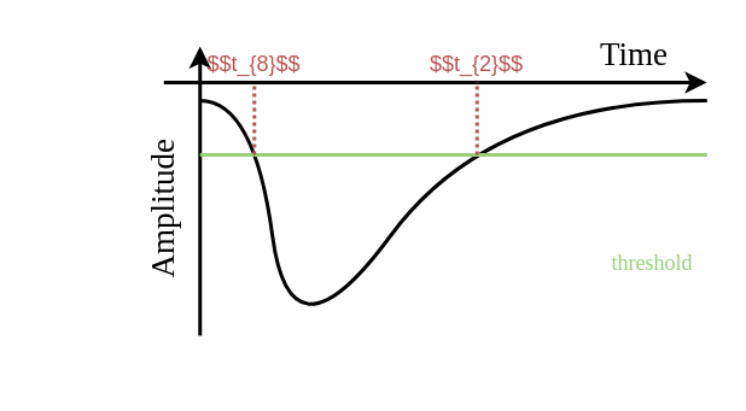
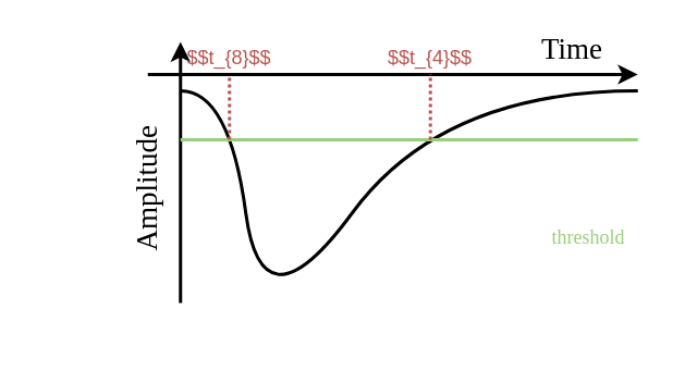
  <mxCell id="0" />
  <mxCell id="1" parent="0" />
  <mxCell id="2" value="" style="endArrow=classic;html=1;strokeWidth=2;strokeColor=#000000;" parent="1" edge="1"><mxGeometry width="50" height="50" relative="1" as="geometry"><mxPoint x="110" y="185" as="sourcePoint" /><mxPoint x="110" y="25" as="targetPoint" /></mxGeometry></mxCell>
  <mxCell id="3" value="" style="endArrow=classic;html=1;strokeWidth=2;strokeColor=#000000;" parent="1" edge="1"><mxGeometry width="50" height="50" relative="1" as="geometry"><mxPoint x="90" y="45" as="sourcePoint" /><mxPoint x="390" y="45" as="targetPoint" /></mxGeometry></mxCell>
  <mxCell id="4" value="&lt;font style=&quot;font-size: 18px&quot; face=&quot;lmodern&quot;&gt;Amplitude&lt;/font&gt;" style="text;html=1;strokeColor=none;fillColor=none;align=center;verticalAlign=middle;whiteSpace=wrap;rounded=0;rotation=-90;" parent="1" vertex="1"><mxGeometry x="20.08" y="104.94" width="139.86" height="20" as="geometry" /></mxCell>
  <mxCell id="5" value="&lt;font style=&quot;font-size: 18px&quot; face=&quot;lmodern&quot;&gt;Time&lt;br&gt;&lt;/font&gt;" style="text;html=1;strokeColor=none;fillColor=none;align=center;verticalAlign=middle;whiteSpace=wrap;rounded=0;" parent="1" vertex="1"><mxGeometry x="320" y="20" width="60" height="20" as="geometry" /></mxCell>
  <mxCell id="6" value="" style="curved=1;endArrow=none;html=1;endFill=0;strokeWidth=2;" edge="1" parent="1"><mxGeometry width="50" height="50" relative="1" as="geometry"><mxPoint x="110" y="55" as="sourcePoint" /><mxPoint x="390" y="55" as="targetPoint" /><Array as="points"><mxPoint x="140" y="55" /><mxPoint x="160" y="205" /><mxPoint x="270" y="55" /></Array></mxGeometry></mxCell>
  <mxCell id="7" value="" style="endArrow=none;html=1;strokeColor=#97D077;strokeWidth=2;" edge="1" parent="1"><mxGeometry width="50" height="50" relative="1" as="geometry"><mxPoint x="110" y="85" as="sourcePoint" /><mxPoint x="390" y="85" as="targetPoint" /></mxGeometry></mxCell>
  <mxCell id="8" value="" style="endArrow=none;dashed=1;html=1;strokeWidth=2;strokeColor=#b85450;fillColor=#f8cecc;dashPattern=1 1;" edge="1" parent="1"><mxGeometry width="50" height="50" relative="1" as="geometry"><mxPoint x="140" y="85" as="sourcePoint" /><mxPoint x="140" y="45" as="targetPoint" /></mxGeometry></mxCell>
  <mxCell id="9" value="" style="endArrow=none;dashed=1;html=1;strokeWidth=2;strokeColor=#b85450;fillColor=#f8cecc;dashPattern=1 1;" edge="1" parent="1"><mxGeometry width="50" height="50" relative="1" as="geometry"><mxPoint x="263" y="85" as="sourcePoint" /><mxPoint x="263" y="44.7" as="targetPoint" /></mxGeometry></mxCell>
  <mxCell id="10" value="&lt;div&gt;&lt;font color=&quot;#B85450&quot;&gt;$$t_{8}$$&lt;/font&gt;&lt;/div&gt;" style="text;html=1;strokeColor=none;fillColor=none;align=center;verticalAlign=middle;whiteSpace=wrap;rounded=0;fontColor=#FF6666;" vertex="1" parent="1"><mxGeometry x="130" y="25" width="20" height="20" as="geometry" /></mxCell>
- <mxCell id="11" value="&lt;div&gt;&lt;font color=&quot;#B85450&quot;&gt;$$t_{2}$$&lt;/font&gt;&lt;/div&gt;" style="text;html=1;strokeColor=none;fillColor=none;align=center;verticalAlign=middle;whiteSpace=wrap;rounded=0;fontColor=#FF6666;" vertex="1" parent="1"><mxGeometry x="253" y="25" width="20" height="20" as="geometry" /></mxCell>
+ <mxCell id="11" value="&lt;div&gt;&lt;font color=&quot;#B85450&quot;&gt;$$t_{4}$$&lt;/font&gt;&lt;/div&gt;" style="text;html=1;strokeColor=none;fillColor=none;align=center;verticalAlign=middle;whiteSpace=wrap;rounded=0;fontColor=#FF6666;" vertex="1" parent="1"><mxGeometry x="253" y="25" width="20" height="20" as="geometry" /></mxCell>
  <mxCell id="12" value="&lt;font face=&quot;lmodern&quot; color=&quot;#97D077&quot;&gt;threshold&lt;/font&gt;" style="text;html=1;strokeColor=none;fillColor=none;align=center;verticalAlign=middle;whiteSpace=wrap;rounded=0;fontColor=#FF6666;" vertex="1" parent="1"><mxGeometry x="350" y="135" width="20" height="20" as="geometry" /></mxCell>
